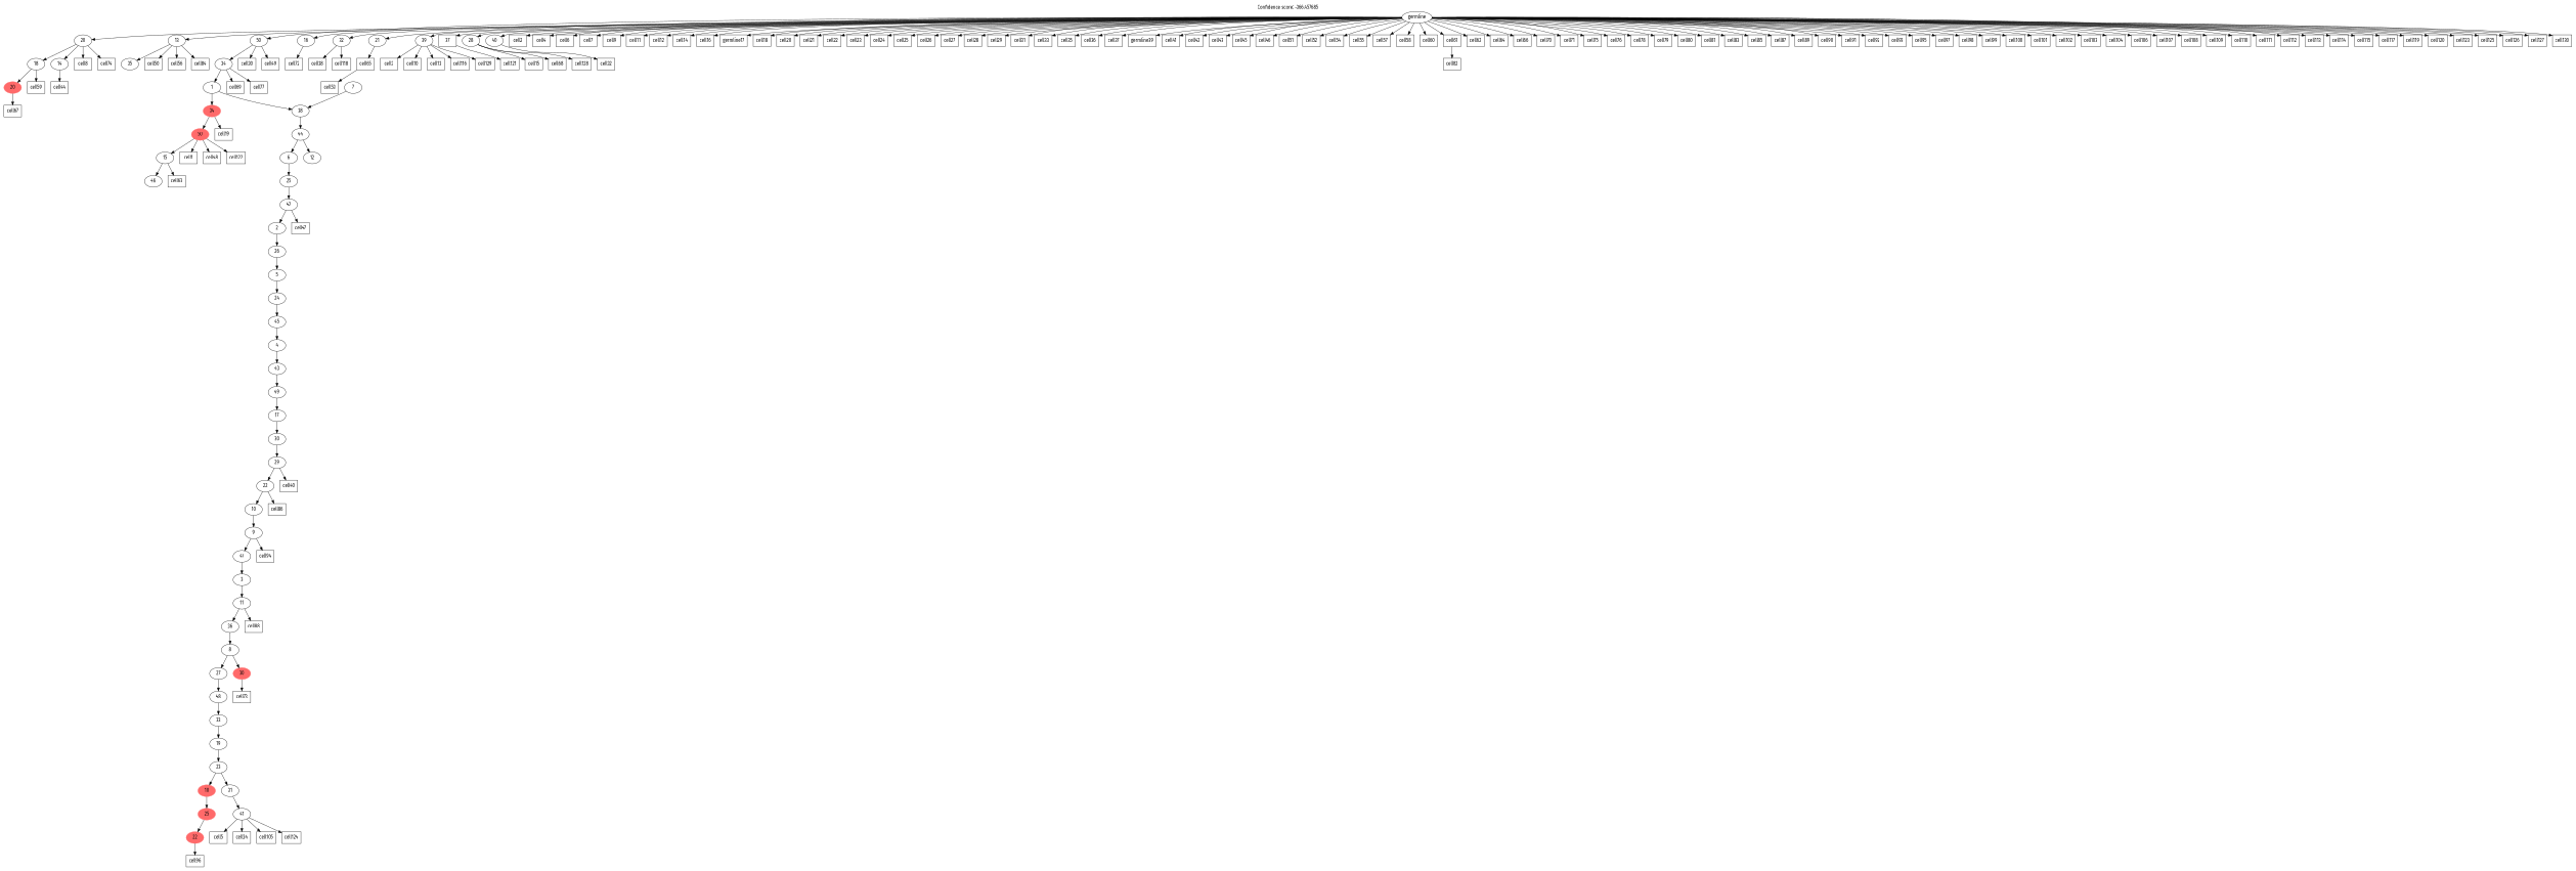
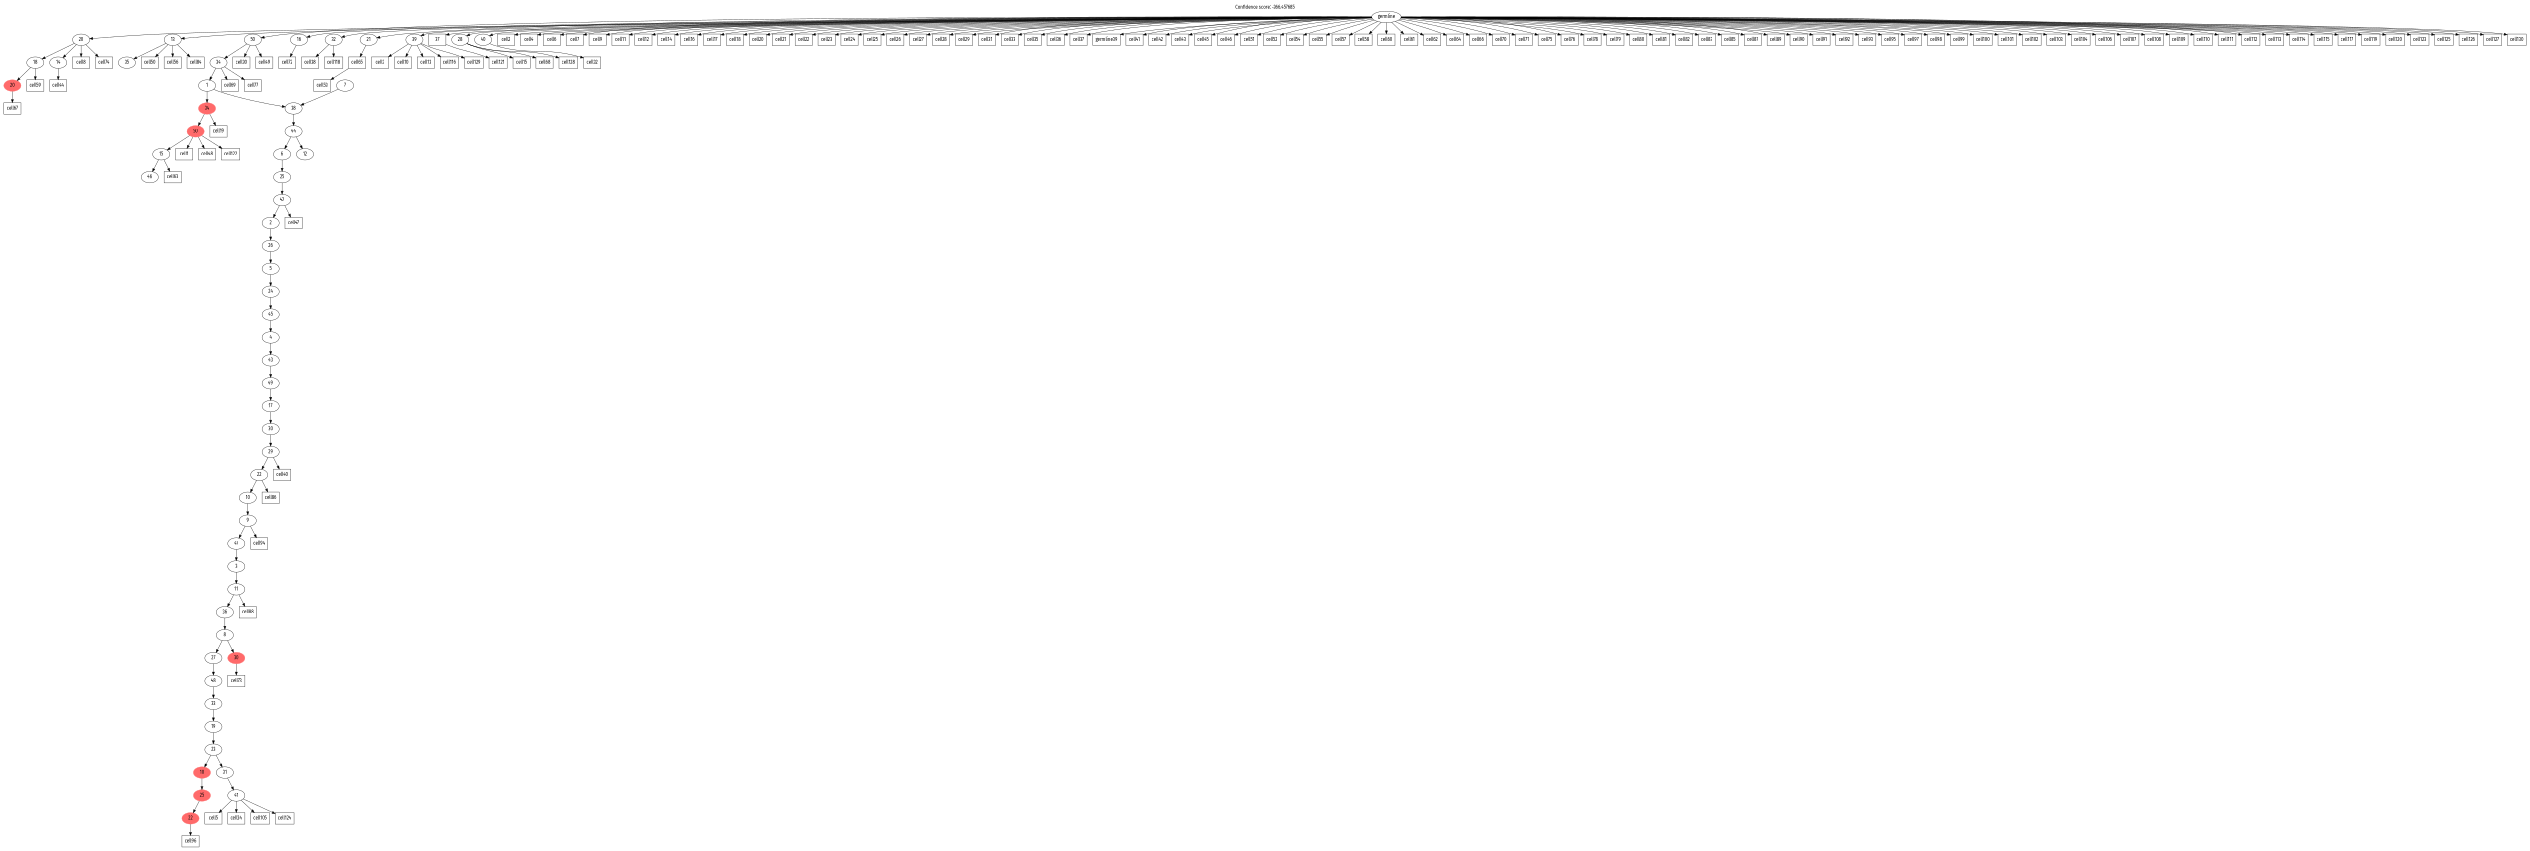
  digraph {
    fontname="Fira Sans"
    label="Confidence score: -366.457685"
    labelloc=t
    node [fontname="Fira Sans" shape=box]
    edge [fontname="Fira Sans"]
    n1 [label=18 shape=""]
    n2 [color=indianred1 label=20 style=filled shape=""]
    cell59
    cell67
    n5 [label=20 shape=""]
    n6 [label=14 shape=""]
    cell8
    cell74
    cell44
    n10 [label=13 shape=""]
    n11 [label=35 shape=""]
    cell50
    cell56
    cell84
    n15 [label=15 shape=""]
    n16 [label=46 shape=""]
    cell63
    n18 [color=indianred1 label=50 style=filled shape=""]
    cell1
    cell48
    cell122
    n22 [color=indianred1 label=34 style=filled shape=""]
    cell19
    n24 [color=indianred1 label=25 style=filled shape=""]
    n25 [color=indianred1 label=22 style=filled shape=""]
    cell96
    n27 [color=indianred1 label=10 style=filled shape=""]
    n28 [label=31 shape=""]
    n29 [label=41 shape=""]
    cell5
    cell34
    cell105
    cell124
    n34 [label=23 shape=""]
    n35 [label=19 shape=""]
    n36 [label=33 shape=""]
    n37 [label=48 shape=""]
    n38 [label=27 shape=""]
    n39 [label=8 shape=""]
    n40 [color=indianred1 label=30 style=filled shape=""]
    cell73
    n42 [label=36 shape=""]
    n43 [label=11 shape=""]
    cell88
    n45 [label=3 shape=""]
    n46 [label=47 shape=""]
    n47 [label=9 shape=""]
    cell94
    n49 [label=10 shape=""]
    n50 [label=22 shape=""]
    cell86
    n52 [label=29 shape=""]
    cell40
    n54 [label=30 shape=""]
    n55 [label=17 shape=""]
    n56 [label=49 shape=""]
    n57 [label=43 shape=""]
    n58 [label=4 shape=""]
    n59 [label=45 shape=""]
    n60 [label=24 shape=""]
    n61 [label=5 shape=""]
    n62 [label=26 shape=""]
    n63 [label=2 shape=""]
    n64 [label=42 shape=""]
    cell47
    n66 [label=25 shape=""]
    n67 [label=6 shape=""]
    n68 [label=44 shape=""]
    n69 [label=12 shape=""]
    n70 [label=38 shape=""]
    n71 [label=7 shape=""]
    n72 [label=1 shape=""]
    n73 [label=34 shape=""]
    cell69
    cell77
    n76 [label=50 shape=""]
    cell30
    cell49
    n79 [label=germline shape=""]
    n80 [label=16 shape=""]
    n81 [label=32 shape=""]
    n82 [label=21 shape=""]
    n83 [label=39 shape=""]
    n84 [label=37]
    n85 [label=28 shape=""]
    n86 [label=40 shape=""]
    cell2
    cell4
    cell6
    cell7
    cell9
    cell11
    cell12
    cell14
    cell16
-   cell17 [label=germline17]
+   cell17
    cell18
    cell20
    cell21
    cell22
    cell23
    cell24
    cell25
    cell26
    cell27
    cell28
    cell29
    cell31
    cell33
    cell35
    cell36
    cell37
    n113 [label=germline39]
    cell41
    cell42
    cell43
    cell45
    cell46
    cell51
    cell52
    cell54
    cell55
    cell57
    cell58
    cell60
    cell61
    cell62
    cell64
    cell66
    cell70
    cell71
    cell75
    cell76
    cell78
    cell79
    cell80
    cell81
    cell82
    cell83
    cell85
    cell87
    cell89
    cell90
    cell91
    cell92
    cell93
    cell95
    cell97
    cell98
    cell99
    cell100
    cell101
    cell102
    cell103
    cell104
    cell106
    cell107
    cell108
    cell109
    cell110
    cell111
    cell112
    cell113
    cell114
    cell115
    cell117
    cell119
    cell120
    cell123
    cell125
    cell126
    cell127
    cell130
    cell72
    cell38
    cell118
    cell65
    cell3
    cell10
    cell13
    cell116
    cell129
    cell121
    cell15
    cell68
    cell128
    cell32
    cell53
    n1 -> n2
    n1 -> cell59
    n2 -> cell67
    n5 -> n1
    n5 -> n6
    n5 -> cell8
    n5 -> cell74
    n6 -> cell44
    n10 -> n11
    n10 -> cell50
    n10 -> cell56
    n10 -> cell84
    n15 -> n16
    n15 -> cell63
    n18 -> n15
    n18 -> cell1
    n18 -> cell48
    n18 -> cell122
    n22 -> n18
    n22 -> cell19
    n24 -> n25
    n25 -> cell96
    n27 -> n24
    n28 -> n29
    n29 -> cell5
    n29 -> cell34
    n29 -> cell105
    n29 -> cell124
    n34 -> n27
    n34 -> n28
    n35 -> n34
    n36 -> n35
    n37 -> n36
    n38 -> n37
    n39 -> n38
    n39 -> n40
    n40 -> cell73
    n42 -> n39
    n43 -> n42
    n43 -> cell88
    n45 -> n43
    n46 -> n45
    n47 -> n46
    n47 -> cell94
    n49 -> n47
    n50 -> n49
    n50 -> cell86
    n52 -> n50
    n52 -> cell40
    n54 -> n52
    n55 -> n54
    n56 -> n55
    n57 -> n56
    n58 -> n57
    n59 -> n58
    n60 -> n59
    n61 -> n60
    n62 -> n61
    n63 -> n62
    n64 -> n63
    n64 -> cell47
    n66 -> n64
    n67 -> n66
    n68 -> n67
    n68 -> n69
    n70 -> n68
    n71 -> n70
    n72 -> n22
    n72 -> n70
    n73 -> n72
    n73 -> cell69
    n73 -> cell77
    n76 -> n73
    n76 -> cell30
    n76 -> cell49
    n79 -> n5
    n79 -> n10
    n79 -> n76
    n79 -> n80
    n79 -> n81
    n79 -> n82
    n79 -> n83
    n79 -> n84
    n79 -> n85
    n79 -> n86
    n79 -> cell2
    n79 -> cell4
    n79 -> cell6
    n79 -> cell7
    n79 -> cell9
    n79 -> cell11
    n79 -> cell12
    n79 -> cell14
    n79 -> cell16
    n79 -> cell17
    n79 -> cell18
    n79 -> cell20
    n79 -> cell21
    n79 -> cell22
    n79 -> cell23
    n79 -> cell24
    n79 -> cell25
    n79 -> cell26
    n79 -> cell27
    n79 -> cell28
    n79 -> cell29
    n79 -> cell31
    n79 -> cell33
    n79 -> cell35
    n79 -> cell36
    n79 -> cell37
    n79 -> n113
    n79 -> cell41
    n79 -> cell42
    n79 -> cell43
    n79 -> cell45
    n79 -> cell46
    n79 -> cell51
    n79 -> cell52
    n79 -> cell54
    n79 -> cell55
    n79 -> cell57
    n79 -> cell58
    n79 -> cell60
    n79 -> cell61
    n79 -> cell62
    n79 -> cell64
    n79 -> cell66
    n79 -> cell70
    n79 -> cell71
    n79 -> cell75
    n79 -> cell76
    n79 -> cell78
    n79 -> cell79
    n79 -> cell80
    n79 -> cell81
-   cell61 -> cell82
+   n79 -> cell82
    n79 -> cell83
    n79 -> cell85
    n79 -> cell87
    n79 -> cell89
    n79 -> cell90
    n79 -> cell91
    n79 -> cell92
    n79 -> cell93
    n79 -> cell95
    n79 -> cell97
    n79 -> cell98
    n79 -> cell99
    n79 -> cell100
    n79 -> cell101
    n79 -> cell102
    n79 -> cell103
    n79 -> cell104
    n79 -> cell106
    n79 -> cell107
    n79 -> cell108
    n79 -> cell109
    n79 -> cell110
    n79 -> cell111
    n79 -> cell112
    n79 -> cell113
    n79 -> cell114
    n79 -> cell115
    n79 -> cell117
    n79 -> cell119
    n79 -> cell120
    n79 -> cell123
    n79 -> cell125
    n79 -> cell126
    n79 -> cell127
    n79 -> cell130
    n80 -> cell72
    n81 -> cell38
    n81 -> cell118
    n82 -> cell65
    n83 -> cell3
    n83 -> cell10
    n83 -> cell13
    n83 -> cell116
    n83 -> cell129
    n84 -> cell121
    n85 -> cell15
    n85 -> cell68
    n85 -> cell128
    n86 -> cell32
    cell65 -> cell53
  }
